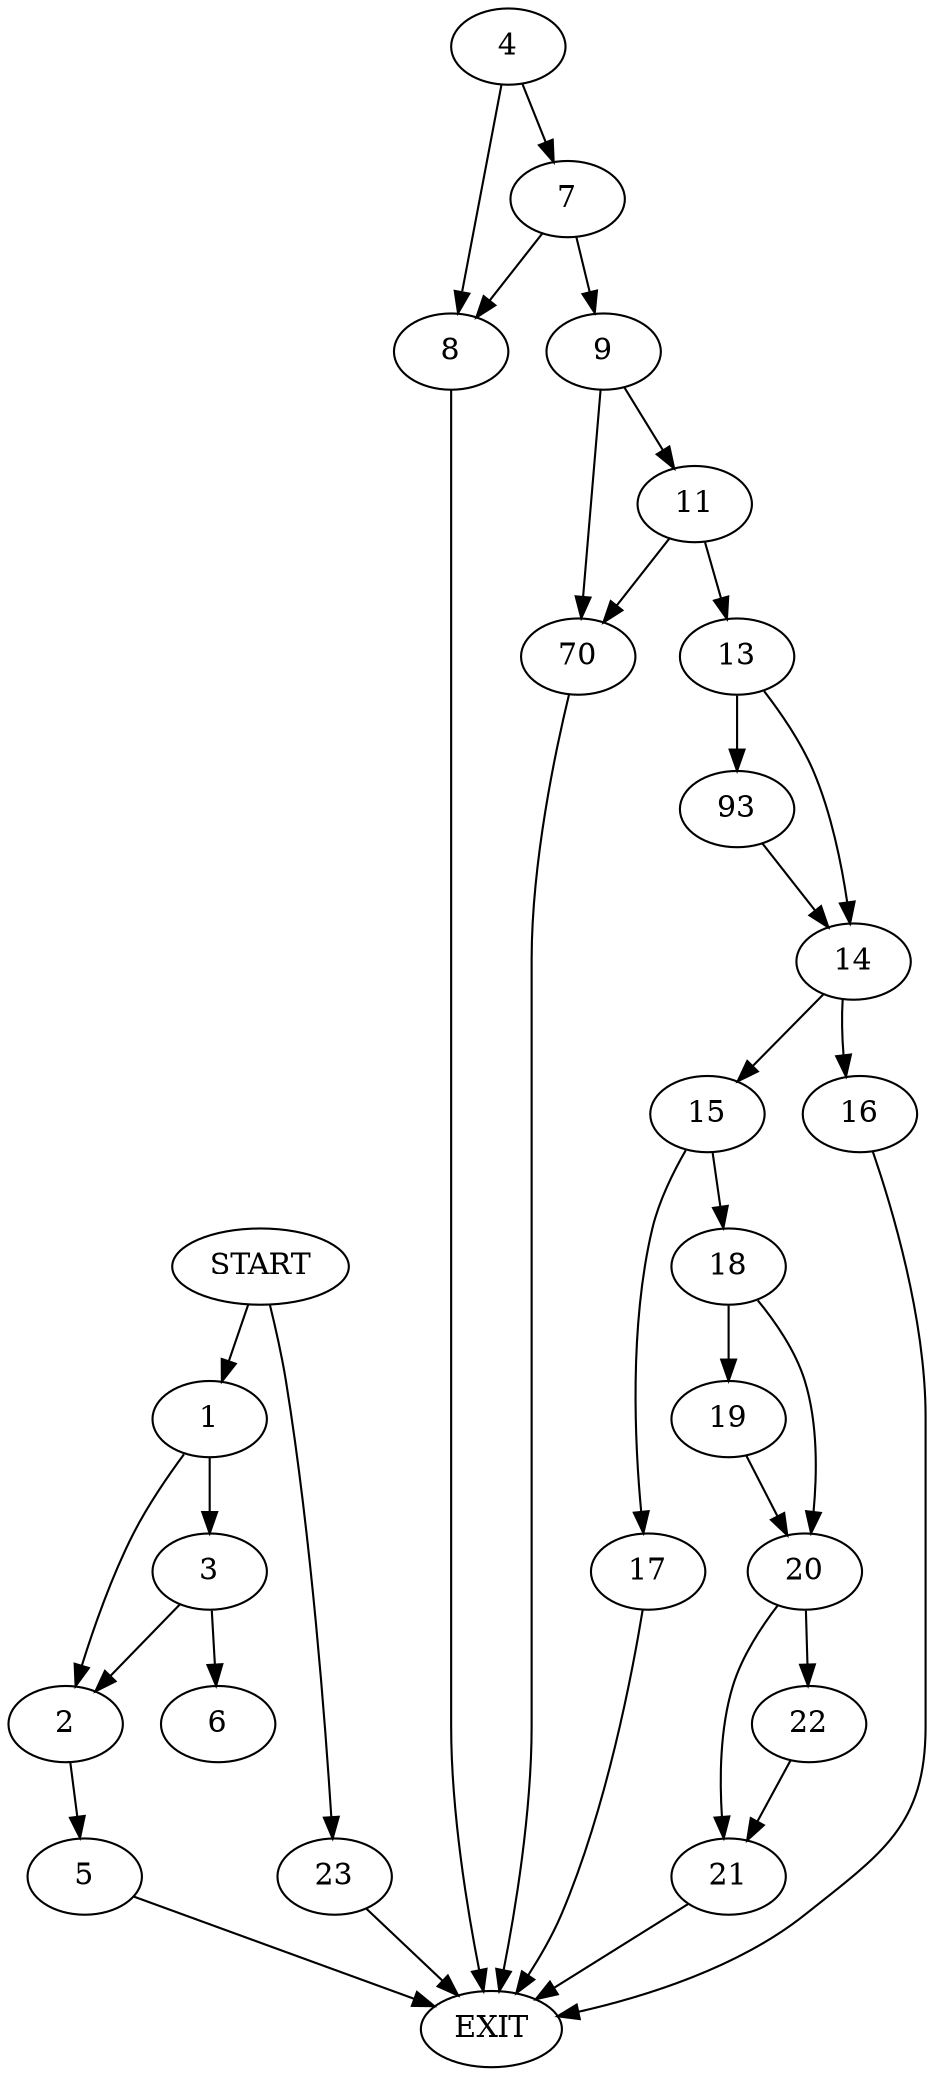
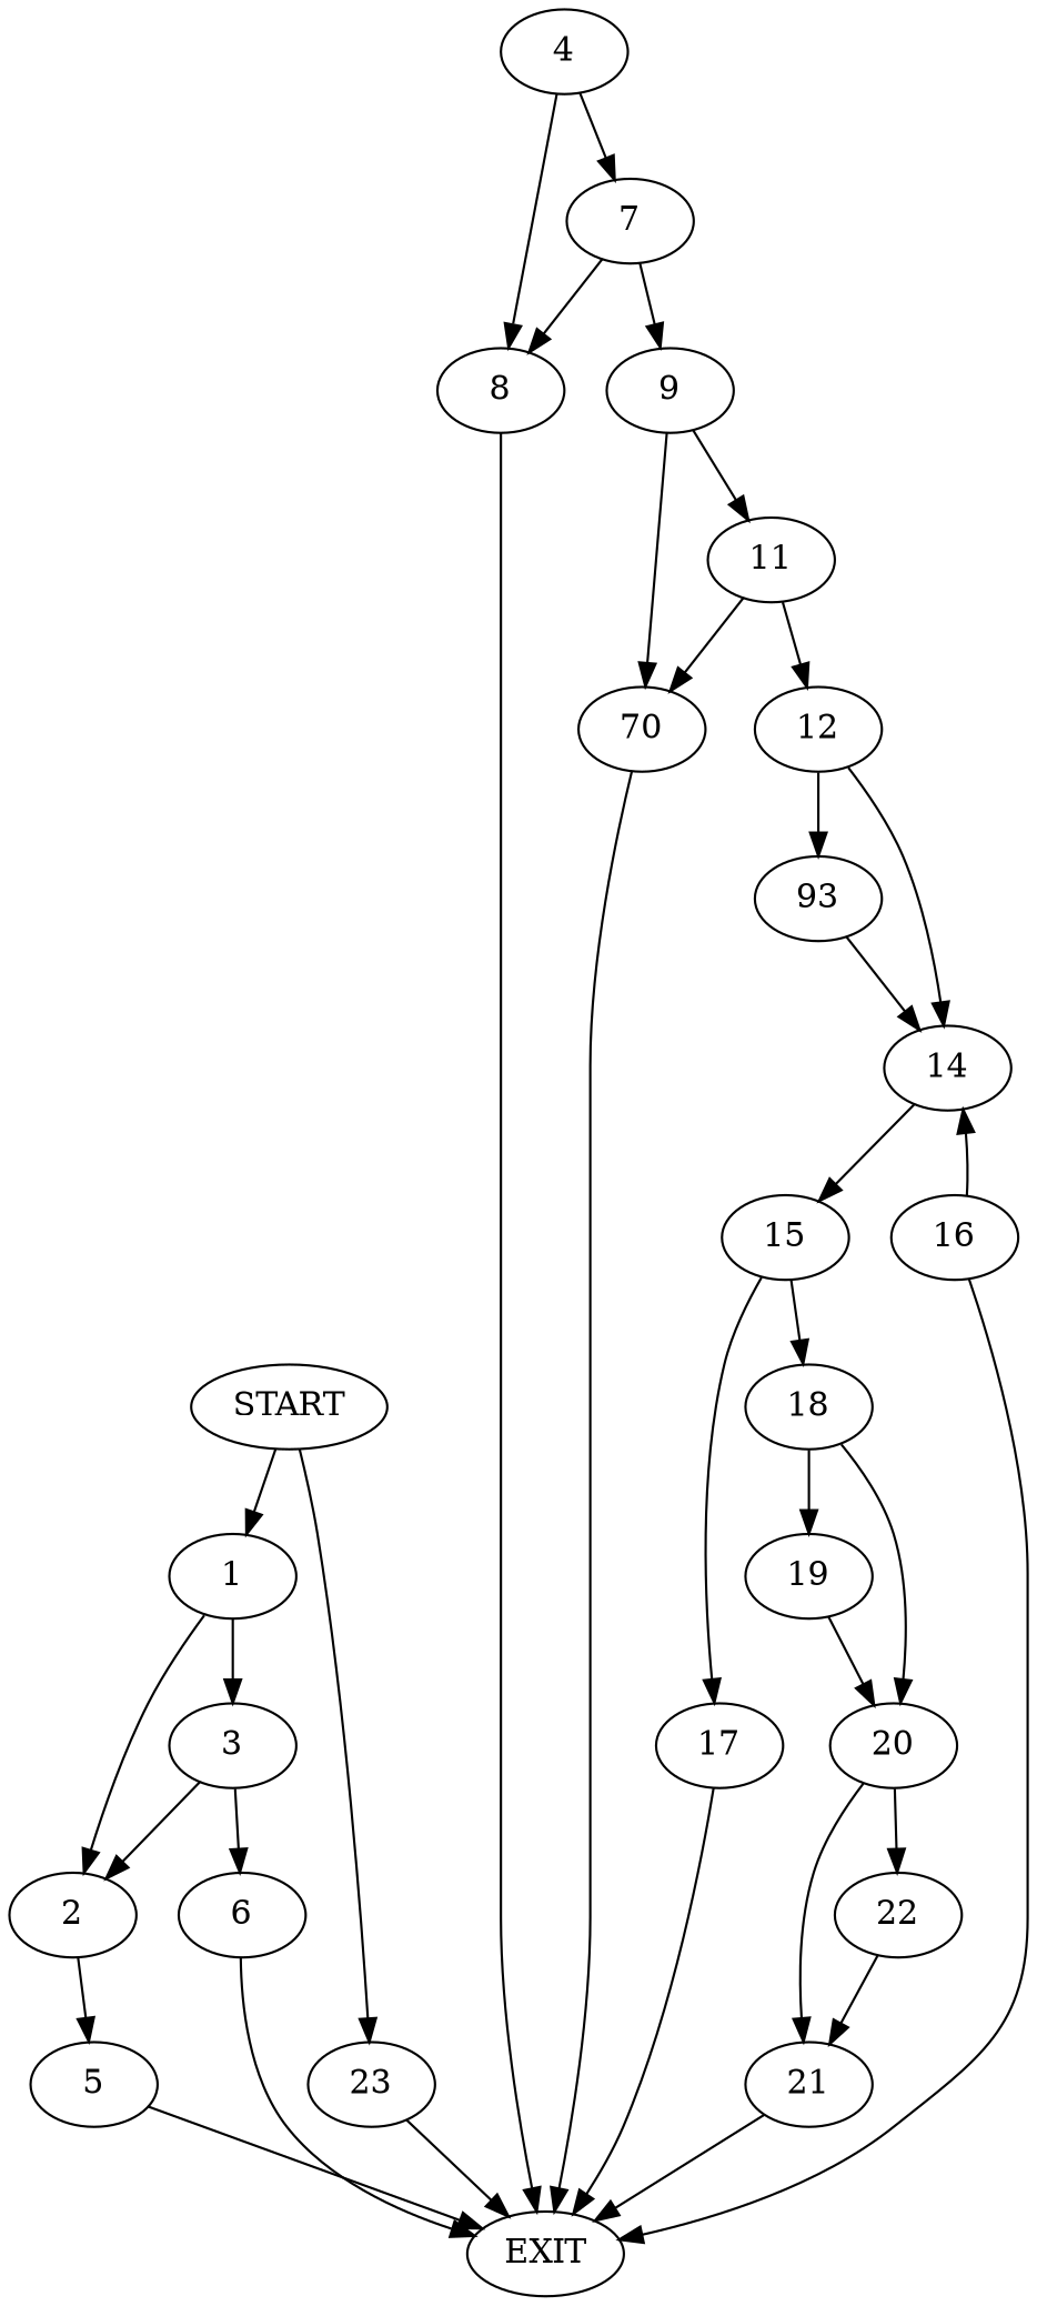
  digraph {
    n1 [label=START]
    1
    23
    2
    3
    n6 [label=EXIT]
    5
    6
    4
    7
    8
    9
    n13 [label=70]
    11
-   12 [label=13]
+   12
    n16 [label=93]
    14
    15
    16
    17
    18
    19
    20
    21
    22
    n1 -> 1
    n1 -> 23
    1 -> 2
    1 -> 3
    23 -> n6
    2 -> 5
    3 -> 2
    3 -> 6
    5 -> n6
+   6 -> n6
    4 -> 7
    4 -> 8
    7 -> 8
    7 -> 9
    8 -> n6
    9 -> n13
    9 -> 11
    n13 -> n6
    11 -> n13
    11 -> 12
    12 -> n16
    12 -> 14
    n16 -> 14
    14 -> 15
-   14 -> 16
+   16 -> 14
    15 -> 17
    15 -> 18
    16 -> n6
    17 -> n6
    18 -> 19
    18 -> 20
    19 -> 20
    20 -> 21
    20 -> 22
    21 -> n6
    22 -> 21
  }
